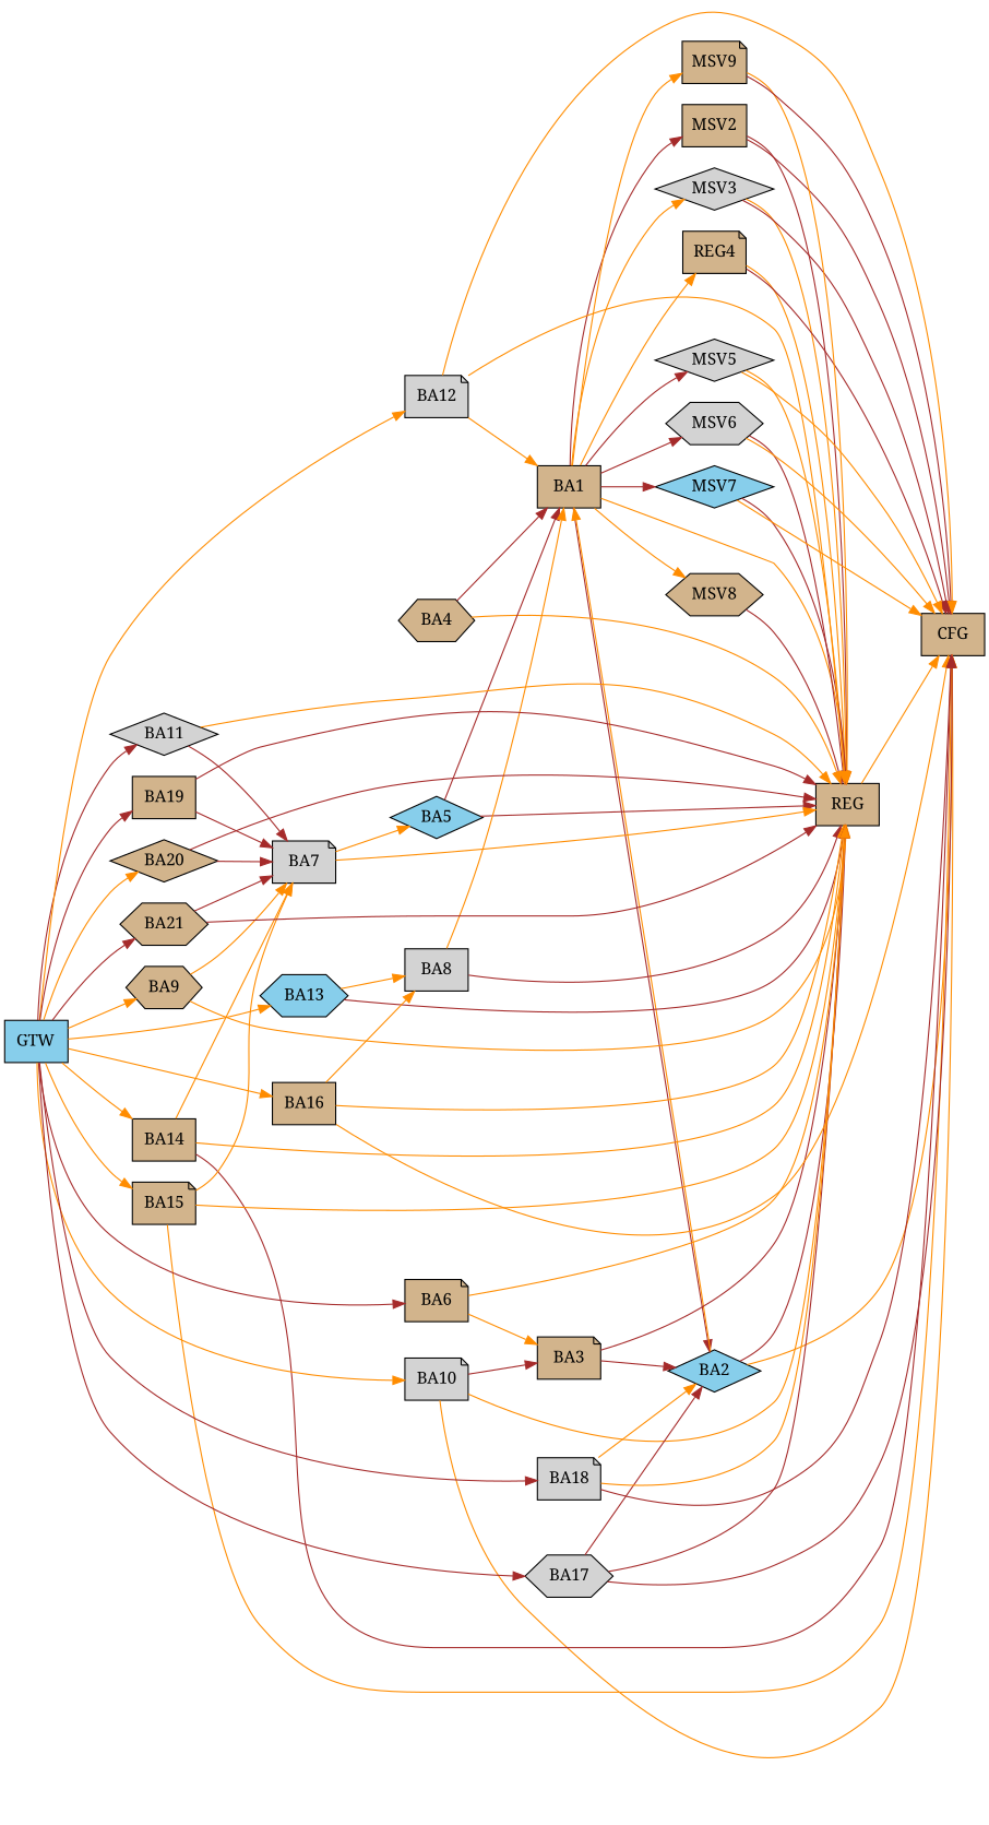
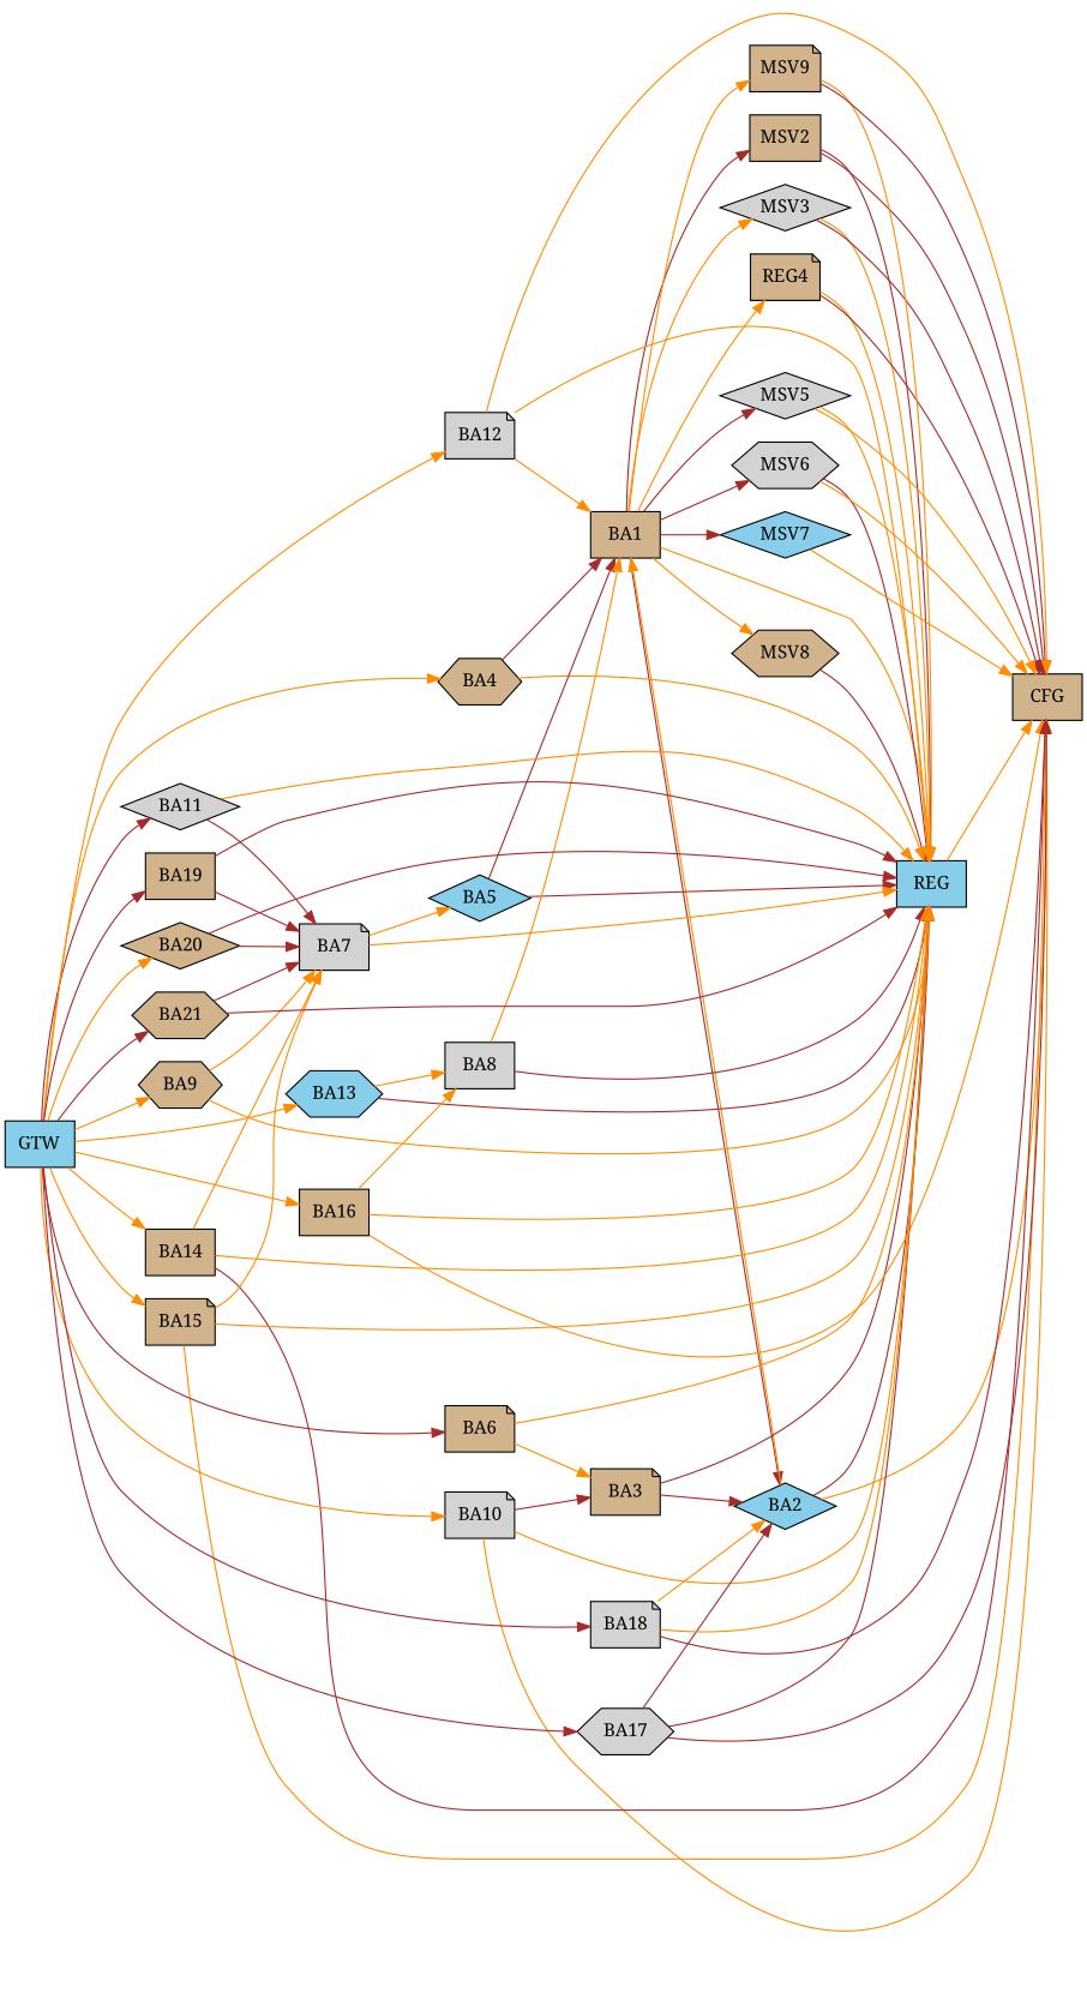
  strict digraph {
    fontname="Noto Serif"
    rankdir=LR
    node [fillcolor=tan fontname="Noto Serif" shape=box style=filled]
    edge [color=darkorange fontname="Noto Serif"]
    n1 [label=BA1]
    n2 [fillcolor=skyblue label=BA2 shape=diamond]
-   n3 [label=REG]
+   n3 [fillcolor=skyblue label=REG]
    n4 [label=MSV2]
    n5 [fillcolor=lightgrey label=MSV3 shape=diamond]
    n6 [label=REG4 shape=note]
    n7 [fillcolor=lightgrey label=MSV5 shape=diamond]
    n8 [fillcolor=lightgrey label=MSV6 shape=hexagon]
    n9 [fillcolor=skyblue label=MSV7 shape=diamond]
    n10 [label=MSV8 shape=hexagon]
    n11 [label=MSV9 shape=note]
    n12 [label=CFG]
    n13 [label=BA3 shape=note]
    n14 [label=BA4 shape=hexagon]
    n15 [fillcolor=skyblue label=BA5 shape=diamond]
    n16 [label=BA6 shape=note]
    n17 [fillcolor=lightgrey label=BA7 shape=note]
    n18 [fillcolor=lightgrey label=BA8]
    n19 [label=BA9 shape=hexagon]
    n20 [fillcolor=lightgrey label=BA10 shape=note]
    n21 [fillcolor=lightgrey label=BA11 shape=diamond]
    n22 [fillcolor=lightgrey label=BA12 shape=note]
    n23 [fillcolor=skyblue label=BA13 shape=hexagon]
    n24 [label=BA14]
    n25 [label=BA15 shape=note]
    n26 [label=BA16]
    n27 [fillcolor=lightgrey label=BA17 shape=hexagon]
    n28 [fillcolor=lightgrey label=BA18 shape=note]
    n29 [label=BA19]
    n30 [label=BA20 shape=diamond]
    n31 [label=BA21 shape=hexagon]
    n32 [fillcolor=skyblue label=GTW]
    n1 -> n2 [color=brown]
    n1 -> n3
    n1 -> n4 [color=brown]
    n1 -> n5
    n1 -> n6
    n1 -> n7 [color=brown]
    n1 -> n8 [color=brown]
    n1 -> n9 [color=brown]
    n1 -> n10
    n1 -> n11
    n2 -> n1
    n2 -> n3 [color=brown]
    n2 -> n12
    n3 -> n12
    n4 -> n3 [color=brown]
    n4 -> n12 [color=brown]
    n5 -> n3
    n5 -> n12 [color=brown]
    n6 -> n3
    n6 -> n12 [color=brown]
    n7 -> n3
    n7 -> n12
    n8 -> n3 [color=brown]
    n8 -> n12
-   n9 -> n3 [color=brown]
    n9 -> n12
    n10 -> n3 [color=brown]
    n11 -> n3
    n11 -> n12 [color=brown]
    n13 -> n2 [color=brown]
    n13 -> n3 [color=brown]
    n14 -> n1 [color=brown]
    n14 -> n3
    n15 -> n1 [color=brown]
    n15 -> n3 [color=brown]
    n16 -> n3
    n16 -> n13
    n17 -> n3
    n17 -> n15
    n18 -> n1
    n18 -> n3 [color=brown]
    n19 -> n3
    n19 -> n17
    n20 -> n3
    n20 -> n12
    n20 -> n13 [color=brown]
    n21 -> n3
    n21 -> n17 [color=brown]
    n22 -> n1
    n22 -> n3
    n22 -> n12
    n23 -> n3 [color=brown]
    n23 -> n18
    n24 -> n3
    n24 -> n12 [color=brown]
    n24 -> n17
    n25 -> n3
    n25 -> n12
    n25 -> n17
    n26 -> n3
    n26 -> n12
    n26 -> n18
    n27 -> n2 [color=brown]
    n27 -> n3 [color=brown]
    n27 -> n12 [color=brown]
    n28 -> n2
    n28 -> n3
    n28 -> n12 [color=brown]
    n29 -> n3 [color=brown]
    n29 -> n17 [color=brown]
    n30 -> n3 [color=brown]
    n30 -> n17 [color=brown]
    n31 -> n3 [color=brown]
    n31 -> n17 [color=brown]
+   n32 -> n14
    n32 -> n16 [color=brown]
    n32 -> n19
    n32 -> n20
    n32 -> n21 [color=brown]
    n32 -> n22
    n32 -> n23
    n32 -> n24
    n32 -> n25
    n32 -> n26
    n32 -> n27 [color=brown]
    n32 -> n28 [color=brown]
    n32 -> n29 [color=brown]
    n32 -> n30
    n32 -> n31 [color=brown]
  }
